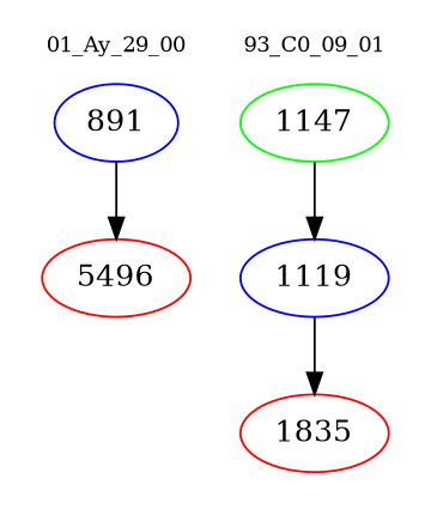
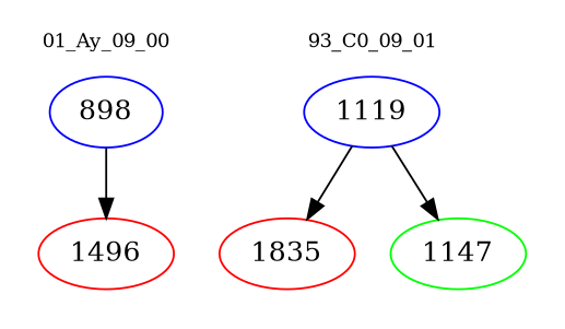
  digraph {
    fontname="DejaVu Serif"
    node [color=blue fontname="DejaVu Serif"]
    edge [color=black fontname="DejaVu Serif"]
-   n1 [label=891]
-   n2 [color=red label=5496]
+   n1 [label=898]
+   n2 [color=red label=1496]
    n3 [label=1119]
    n4 [color=red label=1835]
    n5 [color=green label=1147]
    subgraph cluster_1 {
      color=white
      fontsize=10
-     label="01_Ay_29_00"
+     label="01_Ay_09_00"
      n1
      n2
    }
    subgraph cluster_2 {
      color=white
      fontsize=10
      label="93_C0_09_01"
      n3
      n4
      n5
    }
    n1 -> n2
    n3 -> n4
-   n5 -> n3
+   n3 -> n5
  }
